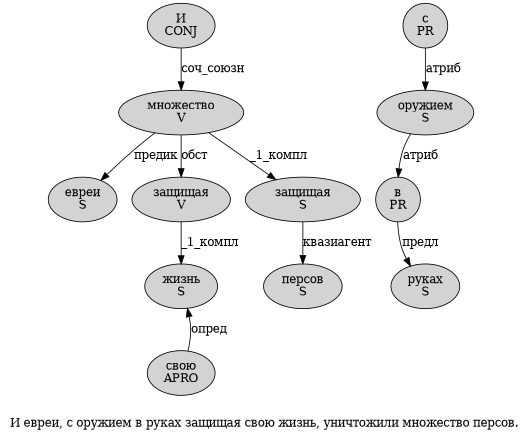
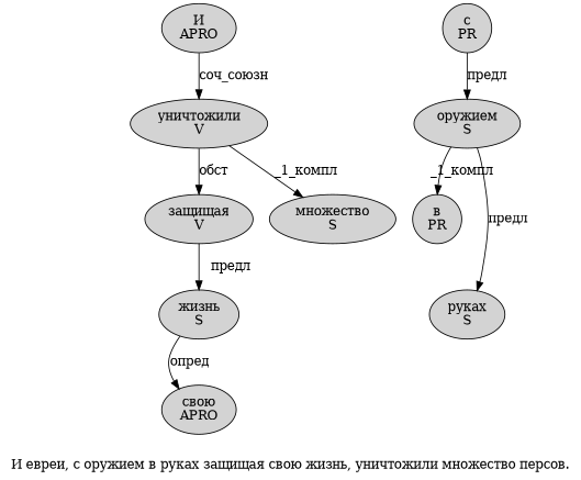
  digraph {
    label="И евреи, с оружием в руках защищая свою жизнь, уничтожили множество персов."
    node [fillcolor=lightgray penwidth=1 shape=ellipse style=filled]
-   n1 [label="И\nCONJ"]
-   n2 [label="множество\nV"]
-   n3 [label="евреи\nS"]
+   n1 [label="И\nAPRO"]
+   n2 [label="уничтожили\nV"]
    n4 [label="защищая\nV"]
-   n5 [label="защищая\nS"]
+   n5 [label="множество\nS"]
    n6 [label="с\nPR"]
    n7 [label="оружием\nS"]
    n8 [label="в\nPR"]
    n9 [label="руках\nS"]
    n10 [label="жизнь\nS"]
    n11 [label="свою\nAPRO"]
-   n12 [label="персов\nS"]
    n1 -> n2 [label="соч_союзн"]
-   n2 -> n3 [label="предик"]
    n2 -> n4 [label="обст"]
    n2 -> n5 [label="_1_компл"]
-   n4 -> n10 [label="_1_компл"]
-   n5 -> n12 [label="квазиагент"]
-   n6 -> n7 [label="атриб"]
-   n7 -> n8 [label="атриб"]
-   n8 -> n9 [label="предл"]
-   n11 -> n10 [label="опред"]
+   n4 -> n10 [label="предл"]
+   n6 -> n7 [label="предл"]
+   n7 -> n8 [label="_1_компл"]
+   n7 -> n9 [label="предл"]
+   n10 -> n11 [label="опред"]
  }
